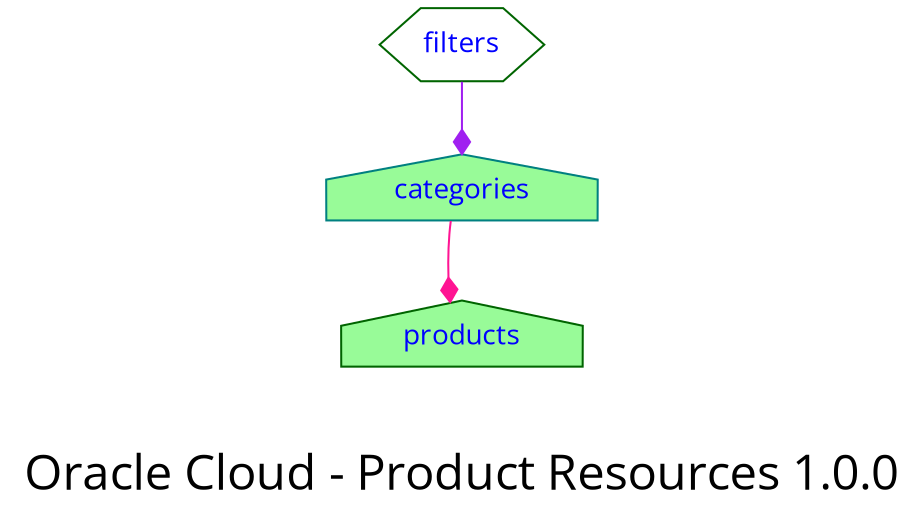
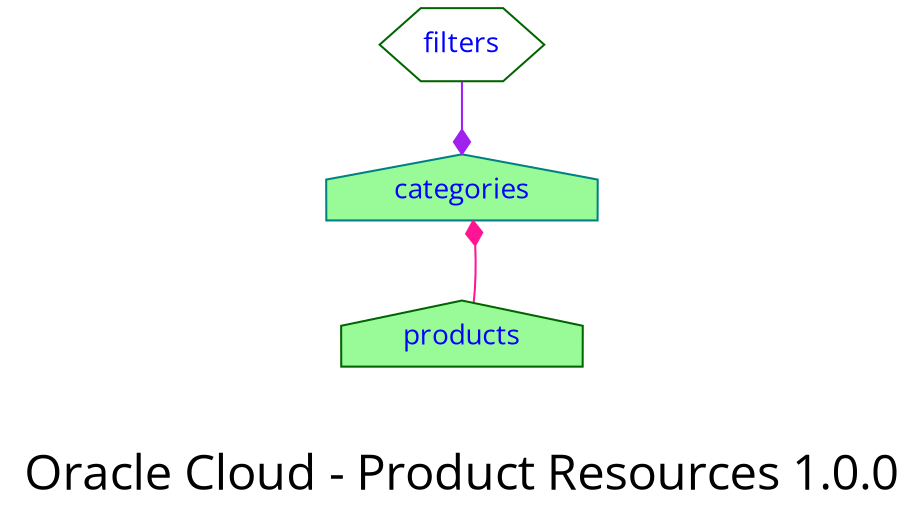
  digraph {
    fontname="Open Sans"
    fontsize=24
    label="Oracle Cloud - Product Resources 1.0.0"
    splines=true
    node [color=darkgreen fillcolor=palegreen fontcolor=blue fontname="Open Sans" shape=house style=filled]
    edge [arrowhead=diamond arrowtail=none fontcolor=blue fontname="Open Sans"]
    categories [color=teal]
    products
    filters [fillcolor=white shape=hexagon]
-   categories -> products [color=deeppink]
+   products -> categories [color=deeppink]
    filters -> categories [color=purple]
  }
